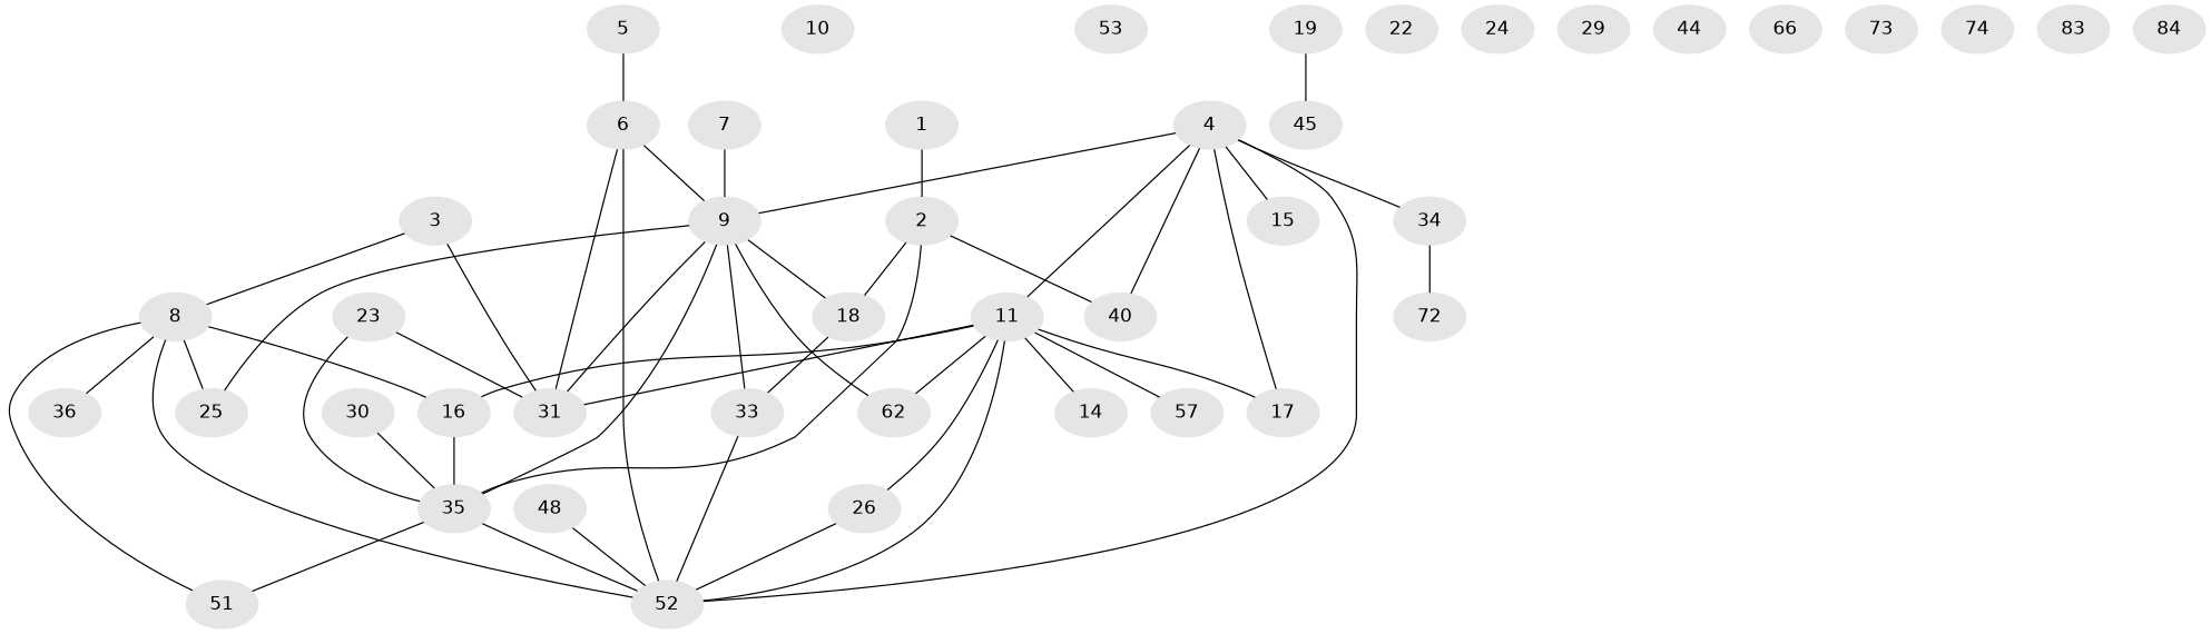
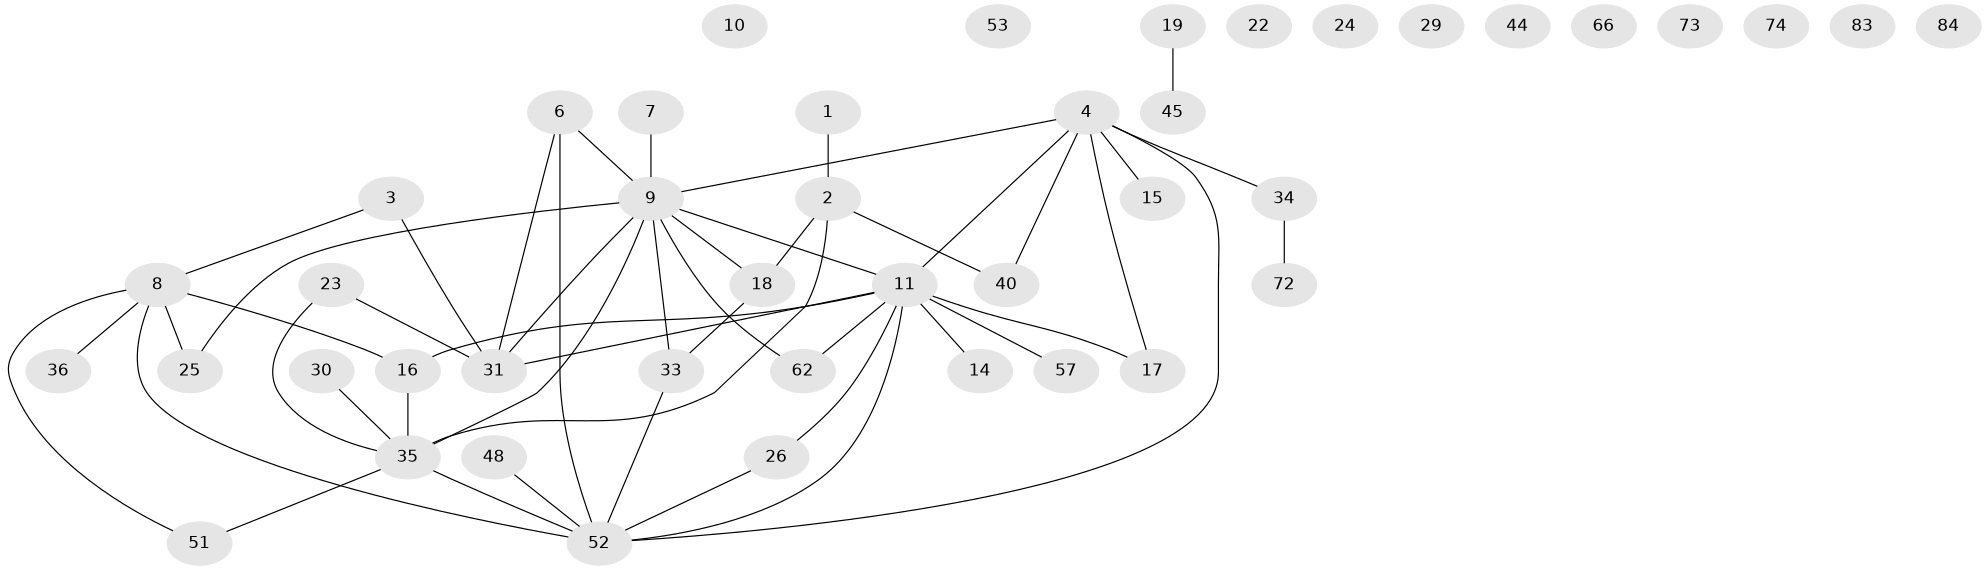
  graph {
    fontname="DejaVu Sans"
    node [color=gray90 fontname="DejaVu Sans" style=filled]
    edge [fontname="DejaVu Sans"]
    2 [super="+42+46"]
    18 [super="+39"]
    35 [super="+55"]
    40 [super="+87"]
    1
    11 [super="+43+54"]
    31 [super="+32"]
    17 [super="+38"]
    52 [super="+76"]
    16
    62
    14
    26 [super="+79+86"]
    57
    33
    51 [super="+77"]
    3 [super="+85+20"]
    8 [super="+27+21+47"]
    25
    36 [super="+69"]
    4 [super="+65+41+81+71+49"]
    9 [super="+12"]
    15 [super="+64"]
    34 [super="+75+37"]
    72
    48 [super="+53"]
    6 [super="+67"]
-   5
    7
    10
    n31 [label=53]
    19
    45
    22
    23 [super="+82"]
    24
    29
    30
    44
    66
    73
    74
    83
    84
    2 -- 18
    2 -- 35
    2 -- 40
    18 -- 33
    35 -- 52
    35 -- 51
    1 -- 2
    11 -- 31
    11 -- 17
    11 -- 52
    11 -- 16
    11 -- 62
    11 -- 14
    11 -- 26
    11 -- 57
    16 -- 35
    26 -- 52
    33 -- 52
    3 -- 31
    3 -- 8
    8 -- 52
    8 -- 16
    8 -- 51
    8 -- 25
    8 -- 36
    4 -- 40
    4 -- 11
    4 -- 17 [weight=2]
    4 -- 52
    4 -- 9
    4 -- 15
    4 -- 34
    9 -- 18
    9 -- 35
+   9 -- 11
    9 -- 31
    9 -- 62
    9 -- 33 [weight=2]
    9 -- 25
    34 -- 72
    48 -- 52
    6 -- 31
    6 -- 52
    6 -- 9
-   5 -- 6
    7 -- 9
    19 -- 45
    23 -- 35
    23 -- 31
    30 -- 35
  }
